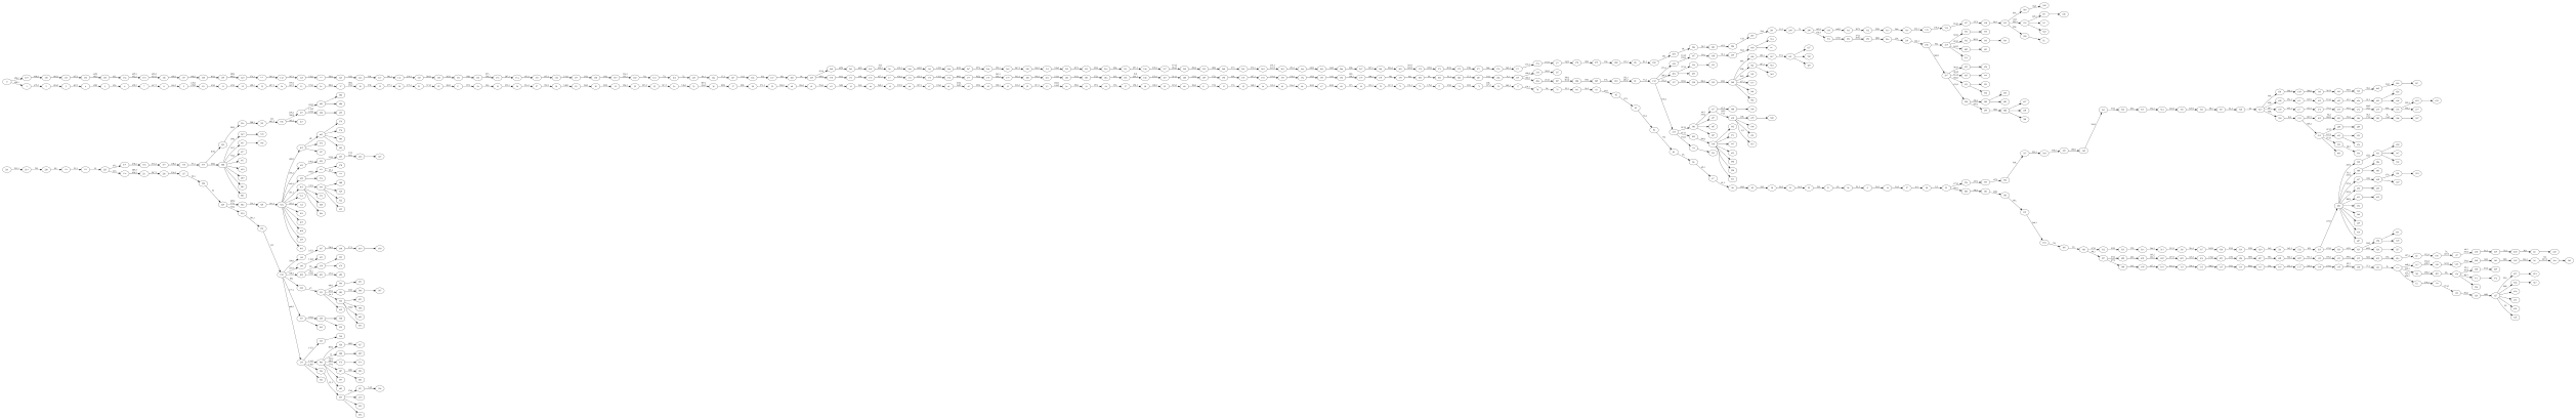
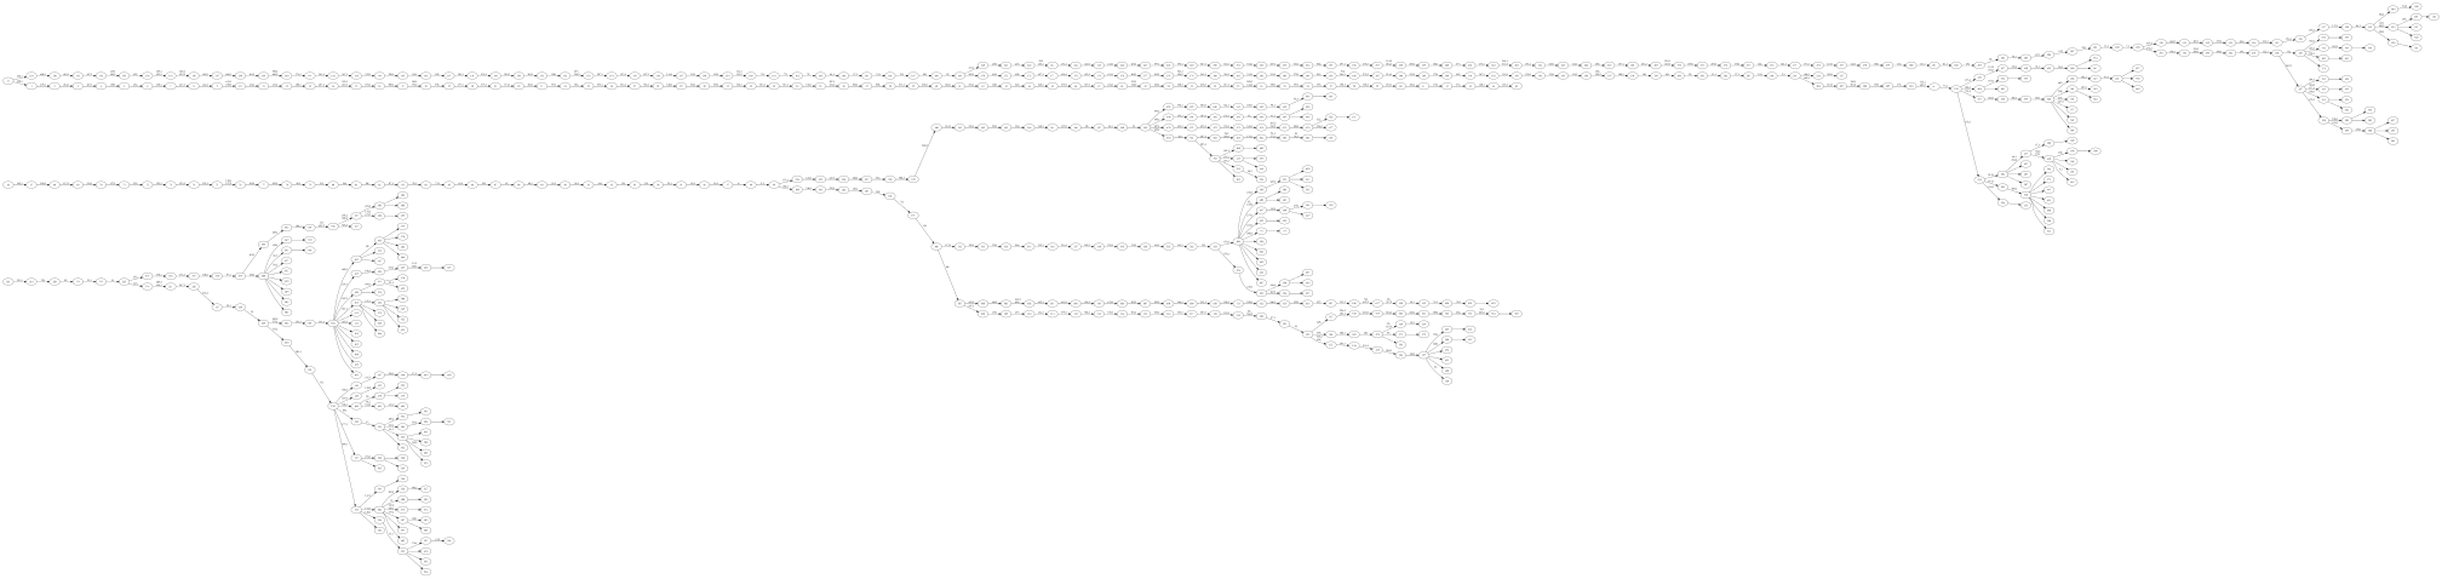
  digraph {
    fontname="EB Garamond"
    rankdir=LR
    node [fontname="EB Garamond"]
    edge [fontname="EB Garamond"]
    649
    650
    648
    647
    646
    644
    645
    643
    642
    641
    640
    639
    638
    635
    636
    632
    633
    628
    629
    623
    624
    621
    622
    620
    619
    618
    617
    616
    615
    614
    613
    612
    611
    610
    609
    608
    607
    606
    605
    604
    603
    602
    601
    600
    598
    625
    599
    594
    595
    589
    590
    586
    587
    585
    569
    570
    564
    565
    563
    562
    561
    560
    559
    558
    557
    554
    555
    552
    553
    545
    546
    543
    544
    542
    539
    593
    540
    531
    630
    547
    532
    530
    528
    529
    526
    527
    523
    524
    520
    521
    519
    518
    517
    516
    515
    514
    513
    512
    511
    510
    508
    509
    506
    507
    505
    504
    503
    502
    499
    500
    495
    626
    496
    494
    493
    492
    491
    490
    488
    489
    485
    582
    486
    480
    584
    481
    478
    525
    479
    476
    477
    475
    474
    473
    472
    471
    470
    468
    627
    550
    469
    467
    466
    463
    579
    576
    484
    464
    462
    572
    537
    460
    461
    459
    575
    455
    456
    448
    449
    447
    445
    446
    443
    444
    440
    534
    441
    439
    438
    437
    436
    434
    580
    549
    522
    435
    432
    433
    430
    431
    426
    427
    425
    424
    423
    421
    578
    422
    420
    574
    418
    596
    458
    419
    417
    413
    535
    414
    411
    412
    406
    634
    566
    429
    416
    407
    404
    405
    401
    402
    400
    398
    399
    397
    396
    567
    395
    394
    393
    388
    389
    386
    497
    487
    387
    382
    533
    383
    380
    457
    453
    450
    409
    385
    381
    379
    378
    377
    376
    375
    373
    374
    371
    372
    370
    536
    369
    368
    366
    367
    363
    573
    568
    364
    361
    581
    362
    360
    591
    577
    548
    384
    359
    358
    357
    355
    391
    356
    353
    354
    352
    403
    351
    350
    349
    348
    347
    346
    345
    344
    343
    342
    341
    340
    339
    338
    337
    336
    335
    334
    332
    631
    588
    482
    333
    331
    452
    330
    326
    327
    325
    324
    323
    322
    321
    320
    319
    318
    317
    316
    315
    314
    313
    312
    310
    592
    571
    442
    415
    390
    328
    311
    309
    307
    583
    308
    306
    597
    483
    304
    551
    541
    501
    465
    408
    329
    305
    303
    302
    300
    637
    498
    301
    299
    298
    297
    296
    295
    294
    293
    292
    291
    290
    289
    288
    287
    286
    285
    284
    283
    282
    281
    280
    279
    278
    277
    276
    275
    274
    273
    272
    271
    270
    269
    268
    267
    266
    265
    264
    263
    262
    261
    260
    259
    258
    257
    256
    255
    254
    253
    252
    251
    250
    249
    248
    247
    246
    245
    244
    243
    242
    241
    240
    238
    538
    239
    237
    365
    235
    410
    392
    236
    234
    233
    556
    232
    231
    230
    229
    228
    227
    226
    225
    224
    223
    222
    221
    220
    219
    218
    216
    217
    214
    215
    213
    212
    211
    210
    209
    208
    207
    206
    205
    204
    203
    202
    201
    200
    199
    198
    197
    196
    195
    194
    193
    192
    191
    190
    189
    188
    187
    186
    185
    184
    183
    182
    181
    180
    179
    178
    177
    176
    175
    174
    173
    172
    171
    170
    169
    168
    167
    166
    165
    164
    163
    162
    161
    160
    159
    158
    157
    156
    155
    154
    153
    152
    151
    150
    149
    148
    147
    146
    145
    144
    143
    142
    141
    140
    139
    138
    137
    136
    135
    134
    133
    132
    131
    130
    129
    127
    454
    451
    428
    128
    126
    125
    124
    123
    122
    121
    120
    119
    118
    117
    116
    115
    114
    113
    112
    111
    110
    109
    108
    107
    106
    105
    104
    103
    102
    101
    100
    99
    98
    97
    96
    95
    94
    93
    92
    91
    90
    89
    88
    87
    86
    85
    84
    83
    82
    81
    80
    79
    78
    77
    76
    75
    74
    73
    72
    71
    70
    69
    68
    67
    66
    65
    64
    63
    62
    61
    60
    59
    58
    57
    56
    55
    54
    53
    52
    51
    50
    49
    48
    47
    46
    45
    44
    43
    42
    41
    40
    39
    38
    37
    36
    35
    34
    33
    32
    31
    30
    29
    28
    27
    26
    25
    24
    23
    22
    21
    20
    19
    18
    17
    16
    15
    14
    13
    12
    11
    10
    9
    8
    7
    6
    5
    4
    3
    2
    1
    0
    649 -> 650
    648 -> 649 [label="17,1"]
    647 -> 648 [label="216,1"]
    646 -> 647 [label="247,1"]
    644 -> 645
    643 -> 644 [label="82,1"]
    642 -> 643 [label="90,1"]
    641 -> 642 [label="250,1"]
    640 -> 641 [label="341,1"]
    639 -> 640 [label="380,1"]
    638 -> 639 [label="396,1"]
    635 -> 636
    632 -> 633
    628 -> 629 [label="59,2"]
    623 -> 624
    621 -> 622
    620 -> 621 [label="30,1"]
    619 -> 620 [label="33,1"]
    618 -> 619 [label="36,1"]
    617 -> 618 [label="46,1\n357,2"]
    616 -> 617 [label="74,1\n407,2"]
    615 -> 616 [label="113,1"]
    614 -> 615 [label="127,1"]
    613 -> 614 [label="132,1"]
    612 -> 613 [label="246,1"]
    611 -> 612 [label="290,1"]
    610 -> 611 [label="296,1"]
    609 -> 610 [label="351,1"]
    608 -> 609 [label="366,1"]
    607 -> 608 [label="381,1"]
    606 -> 607 [label="383,1"]
    605 -> 606 [label="413,1"]
    604 -> 605 [label="434,1"]
    603 -> 604 [label="443,1"]
    602 -> 603 [label="459,1"]
    601 -> 602 [label="165,2\n464,1"]
    600 -> 601 [label="466,1"]
    598 -> 625
    598 -> 599
    594 -> 595
    589 -> 590 [label="84,2"]
    586 -> 587
    585 -> 586 [label="161,1"]
    569 -> 570
    564 -> 565
    563 -> 564 [label="76,1\n227,2"]
    562 -> 563 [label="134,1"]
    561 -> 562 [label="230,1"]
    560 -> 561 [label="245,1"]
    559 -> 560 [label="324,1"]
    558 -> 559 [label="349,1"]
    557 -> 558 [label="224,2\n402,1"]
    554 -> 555
    552 -> 553
    545 -> 546
    543 -> 544
    542 -> 543 [label="269,1"]
    539 -> 635 [label="139,1"]
    539 -> 593
    539 -> 540
    531 -> 630
    531 -> 547
    531 -> 532
    530 -> 531 [label="422,1"]
    528 -> 529
    526 -> 527 [label="100,2"]
    523 -> 524 [label="53,2"]
    520 -> 521
    519 -> 589 [label="104,1"]
    519 -> 539 [label="40,1\n283,2"]
    519 -> 520 [label="126,1"]
    518 -> 519 [label="84,1"]
    517 -> 518 [label="117,1"]
    516 -> 517 [label="183,1"]
    515 -> 516 [label="196,1"]
    514 -> 515 [label="215,1"]
    513 -> 514 [label="264,1"]
    512 -> 513 [label="299,1"]
    511 -> 512 [label="387,1"]
    510 -> 511 [label="460,1"]
    508 -> 509
    506 -> 507
    505 -> 506 [label="8,1\n34,2"]
    504 -> 505 [label="92,1\n171,2"]
    503 -> 504 [label="176,1"]
    502 -> 503 [label="96,2\n260,1"]
    499 -> 500
    495 -> 626
    495 -> 496
    494 -> 495 [label="41,1"]
    493 -> 494 [label="45,1"]
    492 -> 493 [label="124,1"]
    491 -> 492 [label="189,1"]
    490 -> 491 [label="294,1"]
    488 -> 489
    485 -> 582
    485 -> 486
    480 -> 584
    480 -> 481
    478 -> 525
    478 -> 479
    476 -> 632 [label="322,1"]
    476 -> 477 [label="336,2"]
    475 -> 476 [label="106,1"]
    474 -> 475 [label="164,2\n232,1"]
    473 -> 474 [label="345,1"]
    472 -> 473 [label="376,1"]
    471 -> 472 [label="423,1"]
    470 -> 471 [label="433,1"]
    468 -> 627
    468 -> 550
    468 -> 469
    467 -> 468 [label="99,1"]
    466 -> 467 [label="102,1"]
    463 -> 579
    463 -> 576
    463 -> 484
    463 -> 464
    462 -> 463 [label="48,1"]
    462 -> 572
    462 -> 537
    460 -> 461
    459 -> 552 [label="339,1"]
    459 -> 542 [label="418,1"]
    459 -> 460 [label="182,1"]
    459 -> 575
    455 -> 456
    448 -> 528 [label="479,1"]
    448 -> 449
    447 -> 448 [label="112,1"]
    445 -> 446
    443 -> 444
    440 -> 534
    440 -> 441
    439 -> 440 [label="86,1"]
    438 -> 439 [label="91,1"]
    437 -> 438 [label="170,1"]
    436 -> 437 [label="133,2\n270,1"]
    434 -> 580
    434 -> 549
    434 -> 522
    434 -> 435
    432 -> 433
    430 -> 431 [label="110,2"]
    426 -> 427
    425 -> 426 [label="19,2\n105,1"]
    424 -> 425 [label="153,1"]
    423 -> 424 [label="186,1"]
    421 -> 578
    421 -> 422 [label="29,3"]
    420 -> 421 [label="489,1"]
    420 -> 574
    418 -> 499 [label="410,1"]
    418 -> 596
    418 -> 458
    418 -> 419 [label="9,2"]
    417 -> 508 [label="47,1"]
    417 -> 418 [label="212,2\n471,1"]
    413 -> 535
    413 -> 414
    411 -> 412
    406 -> 530 [label="492,1"]
    406 -> 480 [label="55,1\n219,2"]
    406 -> 447 [label="279,1"]
    406 -> 432 [label="221,1"]
    406 -> 411 [label="200,1"]
    406 -> 634
    406 -> 566
    406 -> 429
    406 -> 416
    406 -> 407
    404 -> 554 [label="379,1"]
    404 -> 405
    401 -> 402 [label="415,2"]
    400 -> 478 [label="32,1"]
    400 -> 401 [label="66,2\n353,1"]
    398 -> 399
    397 -> 485 [label="481,1"]
    397 -> 398 [label="119,2\n472,1"]
    396 -> 397 [label="293,1\n328,2"]
    396 -> 567 [label="365,2"]
    395 -> 396 [label="12,1\n461,2"]
    394 -> 395 [label="208,1"]
    393 -> 394 [label="285,1"]
    388 -> 389
    386 -> 417 [label="44,1\n244,2"]
    386 -> 497
    386 -> 487
    386 -> 387
    382 -> 533
    382 -> 383
    380 -> 569 [label="158,1"]
    380 -> 445 [label="42,1"]
    380 -> 457 [label="50,2"]
    380 -> 453
    380 -> 450
    380 -> 409
    380 -> 385
    380 -> 381
    379 -> 393 [label="369,1"]
    379 -> 380 [label="320,1"]
    378 -> 379 [label="97,1"]
    377 -> 378 [label="108,1"]
    376 -> 377 [label="276,1"]
    375 -> 376 [label="278,1"]
    373 -> 374
    371 -> 372
    370 -> 628 [label="23,1\n165,3"]
    370 -> 371 [label="85,1"]
    370 -> 536
    369 -> 370 [label="28,1"]
    368 -> 369 [label="288,1"]
    366 -> 367
    363 -> 434 [label="337,1"]
    363 -> 573
    363 -> 568
    363 -> 364
    361 -> 581 [label="187,2"]
    361 -> 362
    360 -> 466 [label="483,1"]
    360 -> 361 [label="338,1"]
    360 -> 591 [label="263,3"]
    360 -> 577 [label="427,2"]
    360 -> 548
    360 -> 384
    359 -> 360 [label="103,1"]
    358 -> 359 [label="206,1"]
    357 -> 358 [label="228,1"]
    355 -> 391
    355 -> 356
    353 -> 354 [label="38,2"]
    352 -> 488 [label="421,1"]
    352 -> 413 [label="107,1"]
    352 -> 353 [label="253,1"]
    352 -> 403
    351 -> 502 [label="287,1"]
    351 -> 352 [label="305,1"]
    350 -> 351 [label="26,1"]
    349 -> 638 [label="446,1"]
    349 -> 490 [label="430,1"]
    349 -> 470 [label="487,1"]
    349 -> 350 [label="350,1"]
    348 -> 349 [label="5,1"]
    347 -> 348 [label="34,1"]
    346 -> 347 [label="38,1"]
    345 -> 346 [label="129,1"]
    344 -> 345 [label="140,1"]
    343 -> 344 [label="154,1"]
    342 -> 343 [label="201,1"]
    341 -> 342 [label="231,1"]
    340 -> 341 [label="241,1"]
    339 -> 340 [label="280,1"]
    338 -> 339 [label="308,1"]
    337 -> 338 [label="331,1"]
    336 -> 337 [label="340,1"]
    335 -> 336 [label="417,1"]
    334 -> 335 [label="445,1"]
    332 -> 631
    332 -> 588
    332 -> 482 [label="312,2"]
    332 -> 333
    331 -> 594 [label="490,1"]
    331 -> 585 [label="323,1"]
    331 -> 332 [label="14,1"]
    331 -> 452
    330 -> 331 [label="67,1"]
    326 -> 327
    325 -> 598 [label="344,1"]
    325 -> 326 [label="462,1"]
    324 -> 325 [label="439,1"]
    323 -> 406 [label="470,1"]
    323 -> 324 [label="478,1"]
    322 -> 323 [label="83,1"]
    321 -> 322 [label="143,1"]
    320 -> 321 [label="145,1"]
    319 -> 320 [label="219,1"]
    318 -> 319 [label="225,1"]
    317 -> 318 [label="262,1"]
    316 -> 317 [label="314,1"]
    315 -> 316 [label="319,1"]
    314 -> 315 [label="364,1"]
    313 -> 314 [label="370,1"]
    312 -> 313 [label="392,1"]
    310 -> 592
    310 -> 571
    310 -> 442
    310 -> 415
    310 -> 390
    310 -> 328
    310 -> 311
    309 -> 310 [label="389,1"]
    307 -> 583 [label="328,3"]
    307 -> 308
    306 -> 526 [label="303,1"]
    306 -> 388 [label="6,1"]
    306 -> 373 [label="159,2\n420,1"]
    306 -> 307 [label="179,1"]
    306 -> 597
    306 -> 483
    304 -> 462 [label="480,1"]
    304 -> 423 [label="235,1"]
    304 -> 420 [label="442,1"]
    304 -> 363 [label="211,1"]
    304 -> 551
    304 -> 541 [label="263,2"]
    304 -> 501
    304 -> 465
    304 -> 408
    304 -> 329
    304 -> 305
    303 -> 304 [label="144,1"]
    302 -> 303 [label="234,1"]
    300 -> 637
    300 -> 498
    300 -> 301
    299 -> 300 [label="120,1"]
    298 -> 382 [label="226,1"]
    298 -> 299 [label="495,1"]
    297 -> 455 [label="384,1"]
    297 -> 443 [label="310,2\n477,1"]
    297 -> 355 [label="330,1"]
    297 -> 298 [label="476,1"]
    296 -> 459 [label="93,1"]
    296 -> 297 [label="360,1"]
    295 -> 296 [label="122,1"]
    294 -> 295 [label="136,1"]
    293 -> 294 [label="180,1"]
    292 -> 293 [label="191,1\n289,2"]
    291 -> 292 [label="403,1"]
    290 -> 510 [label="463,1"]
    290 -> 291 [label="436,1"]
    289 -> 290 [label="7,1"]
    288 -> 289 [label="15,1"]
    287 -> 288 [label="24,1"]
    286 -> 287 [label="43,1"]
    285 -> 286 [label="49,1"]
    284 -> 285 [label="56,1"]
    283 -> 284 [label="68,1"]
    282 -> 283 [label="69,1"]
    281 -> 282 [label="81,1"]
    280 -> 281 [label="111,1"]
    279 -> 280 [label="116,1"]
    278 -> 279 [label="130,1"]
    277 -> 278 [label="142,1"]
    276 -> 277 [label="149,1"]
    275 -> 276 [label="155,1"]
    274 -> 275 [label="162,1"]
    273 -> 274 [label="166,1"]
    272 -> 273 [label="178,1"]
    271 -> 272 [label="205,1"]
    270 -> 271 [label="209,1"]
    269 -> 270 [label="210,1\n249,2"]
    268 -> 269 [label="236,1"]
    267 -> 268 [label="237,1"]
    266 -> 267 [label="238,1"]
    265 -> 266 [label="242,1"]
    264 -> 265 [label="249,1"]
    263 -> 264 [label="255,1"]
    262 -> 263 [label="261,1\n347,2"]
    261 -> 262 [label="275,1"]
    260 -> 261 [label="277,1"]
    259 -> 260 [label="282,1"]
    258 -> 259 [label="283,1"]
    257 -> 258 [label="154,2\n284,1"]
    256 -> 257 [label="292,1"]
    255 -> 256 [label="297,1"]
    254 -> 255 [label="306,1"]
    253 -> 254 [label="321,1"]
    252 -> 253 [label="327,1"]
    251 -> 252 [label="334,1"]
    250 -> 251 [label="343,1"]
    249 -> 250 [label="367,1"]
    248 -> 249 [label="393,1"]
    247 -> 248 [label="397,1"]
    246 -> 247 [label="405,1"]
    245 -> 246 [label="412,1"]
    244 -> 245 [label="440,1"]
    243 -> 244 [label="451,1"]
    242 -> 243 [label="29,2\n452,1"]
    241 -> 242 [label="465,1"]
    240 -> 241 [label="469,1"]
    238 -> 538
    238 -> 239
    237 -> 238 [label="494,1"]
    237 -> 365
    235 -> 523 [label="174,1"]
    235 -> 410
    235 -> 392
    235 -> 236
    234 -> 235 [label="13,1"]
    233 -> 545 [label="147,1"]
    233 -> 306 [label="141,1"]
    233 -> 234 [label="128,1"]
    233 -> 556
    232 -> 646 [label="390,1"]
    232 -> 430 [label="229,1"]
    232 -> 400 [label="398,1"]
    232 -> 330 [label="89,1"]
    232 -> 237 [label="177,1"]
    232 -> 233 [label="468,1"]
    231 -> 232 [label="53,1"]
    230 -> 231 [label="281,1"]
    229 -> 302 [label="309,2\n373,1"]
    229 -> 230 [label="312,1"]
    228 -> 229 [label="3,1"]
    227 -> 228 [label="22,1"]
    226 -> 227 [label="156,1"]
    225 -> 226 [label="267,1"]
    224 -> 225 [label="289,3\n416,1"]
    223 -> 375 [label="431,1"]
    223 -> 224 [label="441,1"]
    222 -> 223 [label="1,1"]
    221 -> 222 [label="21,1"]
    220 -> 221 [label="50,1"]
    219 -> 220 [label="70,1"]
    218 -> 219 [label="251,1"]
    216 -> 217 [label="309,1"]
    214 -> 215
    213 -> 386 [label="212,1"]
    213 -> 309 [label="419,1"]
    213 -> 214 [label="150,1"]
    212 -> 436 [label="273,1"]
    212 -> 404 [label="286,1"]
    212 -> 357 [label="372,1"]
    212 -> 213 [label="192,1"]
    211 -> 212 [label="73,1"]
    210 -> 211 [label="152,1\n401,2"]
    209 -> 210 [label="173,1"]
    208 -> 209 [label="259,1"]
    207 -> 208 [label="358,1\n361,2"]
    206 -> 207 [label="453,1"]
    205 -> 216 [label="404,1"]
    205 -> 206 [label="482,1"]
    204 -> 205 [label="9,1"]
    203 -> 204 [label="10,1"]
    202 -> 203 [label="27,1"]
    201 -> 202 [label="31,1"]
    200 -> 201 [label="39,1"]
    199 -> 200 [label="66,1"]
    198 -> 199 [label="98,1"]
    197 -> 198 [label="100,1"]
    196 -> 197 [label="110,1\n138,2"]
    195 -> 196 [label="115,1"]
    194 -> 195 [label="133,1"]
    193 -> 194 [label="138,1"]
    192 -> 193 [label="159,1"]
    191 -> 192 [label="167,1"]
    190 -> 191 [label="169,1"]
    189 -> 190 [label="172,1"]
    188 -> 189 [label="213,1"]
    187 -> 188 [label="214,1"]
    186 -> 187 [label="233,1"]
    185 -> 186 [label="35,2\n244,1"]
    184 -> 185 [label="265,1"]
    183 -> 184 [label="272,1"]
    182 -> 183 [label="311,1"]
    181 -> 182 [label="313,1"]
    180 -> 181 [label="318,1"]
    179 -> 180 [label="342,1"]
    178 -> 179 [label="361,1\n426,2"]
    177 -> 178 [label="362,1"]
    176 -> 177 [label="400,1"]
    175 -> 176 [label="415,1"]
    174 -> 175 [label="425,1"]
    173 -> 174 [label="426,1"]
    172 -> 173 [label="427,1"]
    171 -> 172 [label="438,1"]
    170 -> 171 [label="461,1"]
    169 -> 240 [label="474,1"]
    169 -> 170 [label="499,1"]
    168 -> 169 [label="19,1"]
    167 -> 168 [label="20,1"]
    166 -> 167 [label="29,1"]
    165 -> 166 [label="35,1"]
    164 -> 165 [label="57,1"]
    163 -> 164 [label="64,1"]
    162 -> 163 [label="72,1"]
    161 -> 162 [label="77,1"]
    160 -> 161 [label="79,1"]
    159 -> 160 [label="114,1\n135,2"]
    158 -> 159 [label="119,1"]
    157 -> 158 [label="135,1"]
    156 -> 157 [label="154,1"]
    155 -> 156 [label="187,1"]
    154 -> 155 [label="193,1"]
    153 -> 154 [label="207,1"]
    152 -> 153 [label="257,1\n258,2"]
    151 -> 152 [label="258,1"]
    150 -> 151 [label="263,1"]
    149 -> 150 [label="289,1"]
    148 -> 149 [label="295,1"]
    147 -> 148 [label="301,1"]
    146 -> 147 [label="310,1"]
    145 -> 146 [label="315,1"]
    144 -> 145 [label="328,1"]
    143 -> 144 [label="332,1"]
    142 -> 143 [label="347,1"]
    141 -> 142 [label="365,1"]
    140 -> 141 [label="374,1"]
    139 -> 140 [label="382,1\n406,2"]
    138 -> 139 [label="401,1"]
    137 -> 138 [label="406,1"]
    136 -> 137 [label="409,1"]
    135 -> 136 [label="428,1\n429,2"]
    134 -> 135 [label="429,1\n432,2"]
    133 -> 134 [label="432,1"]
    132 -> 133 [label="449,1\n485,2"]
    131 -> 132 [label="457,1"]
    130 -> 131 [label="485,1"]
    129 -> 130 [label="488,1"]
    127 -> 623 [label="291,1"]
    127 -> 366 [label="368,1"]
    127 -> 454
    127 -> 451
    127 -> 428
    127 -> 128 [label="0,2"]
    126 -> 127 [label="148,1"]
    125 -> 126 [label="204,1"]
    124 -> 125 [label="274,1"]
    123 -> 124 [label="394,1"]
    122 -> 557 [label="448,1"]
    122 -> 368 [label="359,1"]
    122 -> 123 [label="325,2\n456,1"]
    121 -> 122 [label="0,1"]
    120 -> 121 [label="37,1"]
    119 -> 120 [label="63,1\n266,2"]
    118 -> 119 [label="199,1"]
    117 -> 118 [label="203,1"]
    116 -> 117 [label="252,1"]
    115 -> 116 [label="256,1"]
    114 -> 115 [label="304,1"]
    113 -> 114 [label="335,1"]
    112 -> 113 [label="386,1"]
    111 -> 112 [label="395,1"]
    110 -> 111 [label="414,1"]
    109 -> 110 [label="437,1"]
    108 -> 109 [label="455,1"]
    107 -> 600 [label="491,1"]
    107 -> 108 [label="497,1"]
    106 -> 312 [label="473,1"]
    106 -> 107 [label="80,1"]
    105 -> 106 [label="11,1"]
    104 -> 105 [label="71,1"]
    103 -> 104 [label="146,1"]
    102 -> 103 [label="181,1"]
    101 -> 102 [label="329,1"]
    100 -> 101 [label="346,1"]
    99 -> 334 [label="475,1"]
    99 -> 100 [label="486,1"]
    98 -> 99 [label="2,1"]
    97 -> 98 [label="4,1"]
    96 -> 97 [label="16,1"]
    95 -> 96 [label="18,1"]
    94 -> 95 [label="25,1"]
    93 -> 94 [label="51,1"]
    92 -> 93 [label="52,1"]
    91 -> 92 [label="54,1"]
    90 -> 91 [label="58,1"]
    89 -> 90 [label="59,1"]
    88 -> 89 [label="60,1"]
    87 -> 88 [label="61,1"]
    86 -> 87 [label="62,1"]
    85 -> 86 [label="65,1"]
    84 -> 85 [label="75,1"]
    83 -> 84 [label="78,1"]
    82 -> 83 [label="87,1"]
    81 -> 82 [label="88,1"]
    80 -> 81 [label="94,1"]
    79 -> 80 [label="95,1"]
    78 -> 79 [label="96,1"]
    77 -> 78 [label="101,1"]
    76 -> 77 [label="109,1"]
    75 -> 76 [label="118,1\n217,2"]
    74 -> 75 [label="121,1"]
    73 -> 74 [label="123,1"]
    72 -> 73 [label="125,1"]
    71 -> 72 [label="131,1"]
    70 -> 71 [label="137,1"]
    69 -> 70 [label="151,1"]
    68 -> 69 [label="157,1"]
    67 -> 68 [label="160,1"]
    66 -> 67 [label="163,1"]
-   65 -> 66 [label="164,1"]
    64 -> 65 [label="165,1"]
    63 -> 64 [label="168,1"]
    62 -> 63 [label="171,1"]
    61 -> 62 [label="175,1"]
    60 -> 61 [label="184,1"]
    59 -> 60 [label="185,1"]
    58 -> 59 [label="188,1"]
    57 -> 58 [label="190,1"]
    56 -> 57 [label="195,1"]
    55 -> 56 [label="197,1"]
    54 -> 55 [label="198,1"]
    53 -> 54 [label="202,1\n444,2"]
    52 -> 53 [label="217,1"]
    51 -> 52 [label="218,1"]
    50 -> 51 [label="220,1"]
    49 -> 50 [label="222,1"]
    48 -> 49 [label="223,1\n348,2"]
    47 -> 48 [label="224,1"]
    46 -> 47 [label="227,1"]
    45 -> 46 [label="239,1"]
    44 -> 45 [label="240,1"]
    43 -> 44 [label="243,1"]
    42 -> 43 [label="248,1"]
    41 -> 42 [label="254,1"]
    40 -> 41 [label="266,1"]
    39 -> 40 [label="268,1"]
    38 -> 39 [label="271,1"]
    37 -> 38 [label="300,1"]
    36 -> 37 [label="302,1"]
    35 -> 36 [label="307,1\n454,2"]
    34 -> 35 [label="316,1"]
    33 -> 34 [label="317,1"]
    32 -> 33 [label="325,1"]
    31 -> 32 [label="326,1"]
    30 -> 31 [label="333,1"]
    29 -> 30 [label="336,1"]
    28 -> 29 [label="348,1"]
    27 -> 28 [label="352,1"]
    26 -> 27 [label="354,1"]
    25 -> 26 [label="355,1"]
    24 -> 25 [label="356,1"]
    23 -> 24 [label="357,1"]
    22 -> 23 [label="363,1"]
    21 -> 22 [label="371,1"]
    20 -> 21 [label="375,1"]
    19 -> 20 [label="377,1"]
    18 -> 19 [label="378,1"]
    17 -> 18 [label="385,1\n391,2"]
    16 -> 17 [label="388,1"]
    15 -> 16 [label="391,1"]
    14 -> 15 [label="399,1\n467,2"]
    13 -> 14 [label="407,1"]
    12 -> 13 [label="408,1"]
    11 -> 12 [label="411,1"]
    10 -> 11 [label="424,1"]
    9 -> 10 [label="435,1\n498,2"]
    8 -> 9 [label="444,1"]
    7 -> 8 [label="447,1"]
    6 -> 7 [label="450,1"]
    5 -> 6 [label="454,1"]
    4 -> 5 [label="458,1"]
    3 -> 4 [label="467,1"]
    2 -> 3 [label="484,1"]
    1 -> 2 [label="493,1"]
    0 -> 129 [label="496,1"]
    0 -> 1 [label="498,1"]
  }
